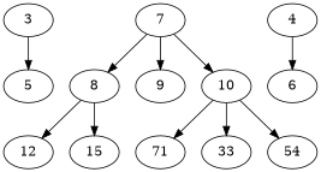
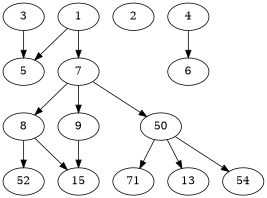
  digraph {
    node [alpha=0.14]
+   1 [expect_size=28751872]
    5 [alpha=0.18 expect_size=34996224]
    7 [alpha=0.00 expect_size=24727552]
    8 [alpha=0.13 expect_size=50320384]
    9 [expect_size=44062720]
-   10 [alpha=0.16 expect_size=7980032]
-   12 [alpha=0.05 expect_size=30753792]
+   10 [alpha=0.16 expect_size=7980032 label=50]
+   12 [alpha=0.05 expect_size=30753792 label=52]
    15 [alpha=0.03 expect_size=47122432]
    n9 [alpha=0.10 expect_size=45687808 label=71]
-   13 [alpha=0.09 expect_size=9888768 label=33]
+   13 [alpha=0.09 expect_size=9888768]
    n11 [alpha=0.01 expect_size=7580672 label=54]
+   2 [alpha=0.11 expect_size=34449408]
    3 [alpha=0.19 expect_size=45690880]
    4 [alpha=0.17 expect_size=12527616]
    6 [alpha=0.06 expect_size=30270464]
+   1 -> 5
+   1 -> 7
    7 -> 8
    7 -> 9
    7 -> 10
    8 -> 12
    8 -> 15
+   9 -> 15
    10 -> n9
    10 -> 13
    10 -> n11
    3 -> 5
    4 -> 6
  }
